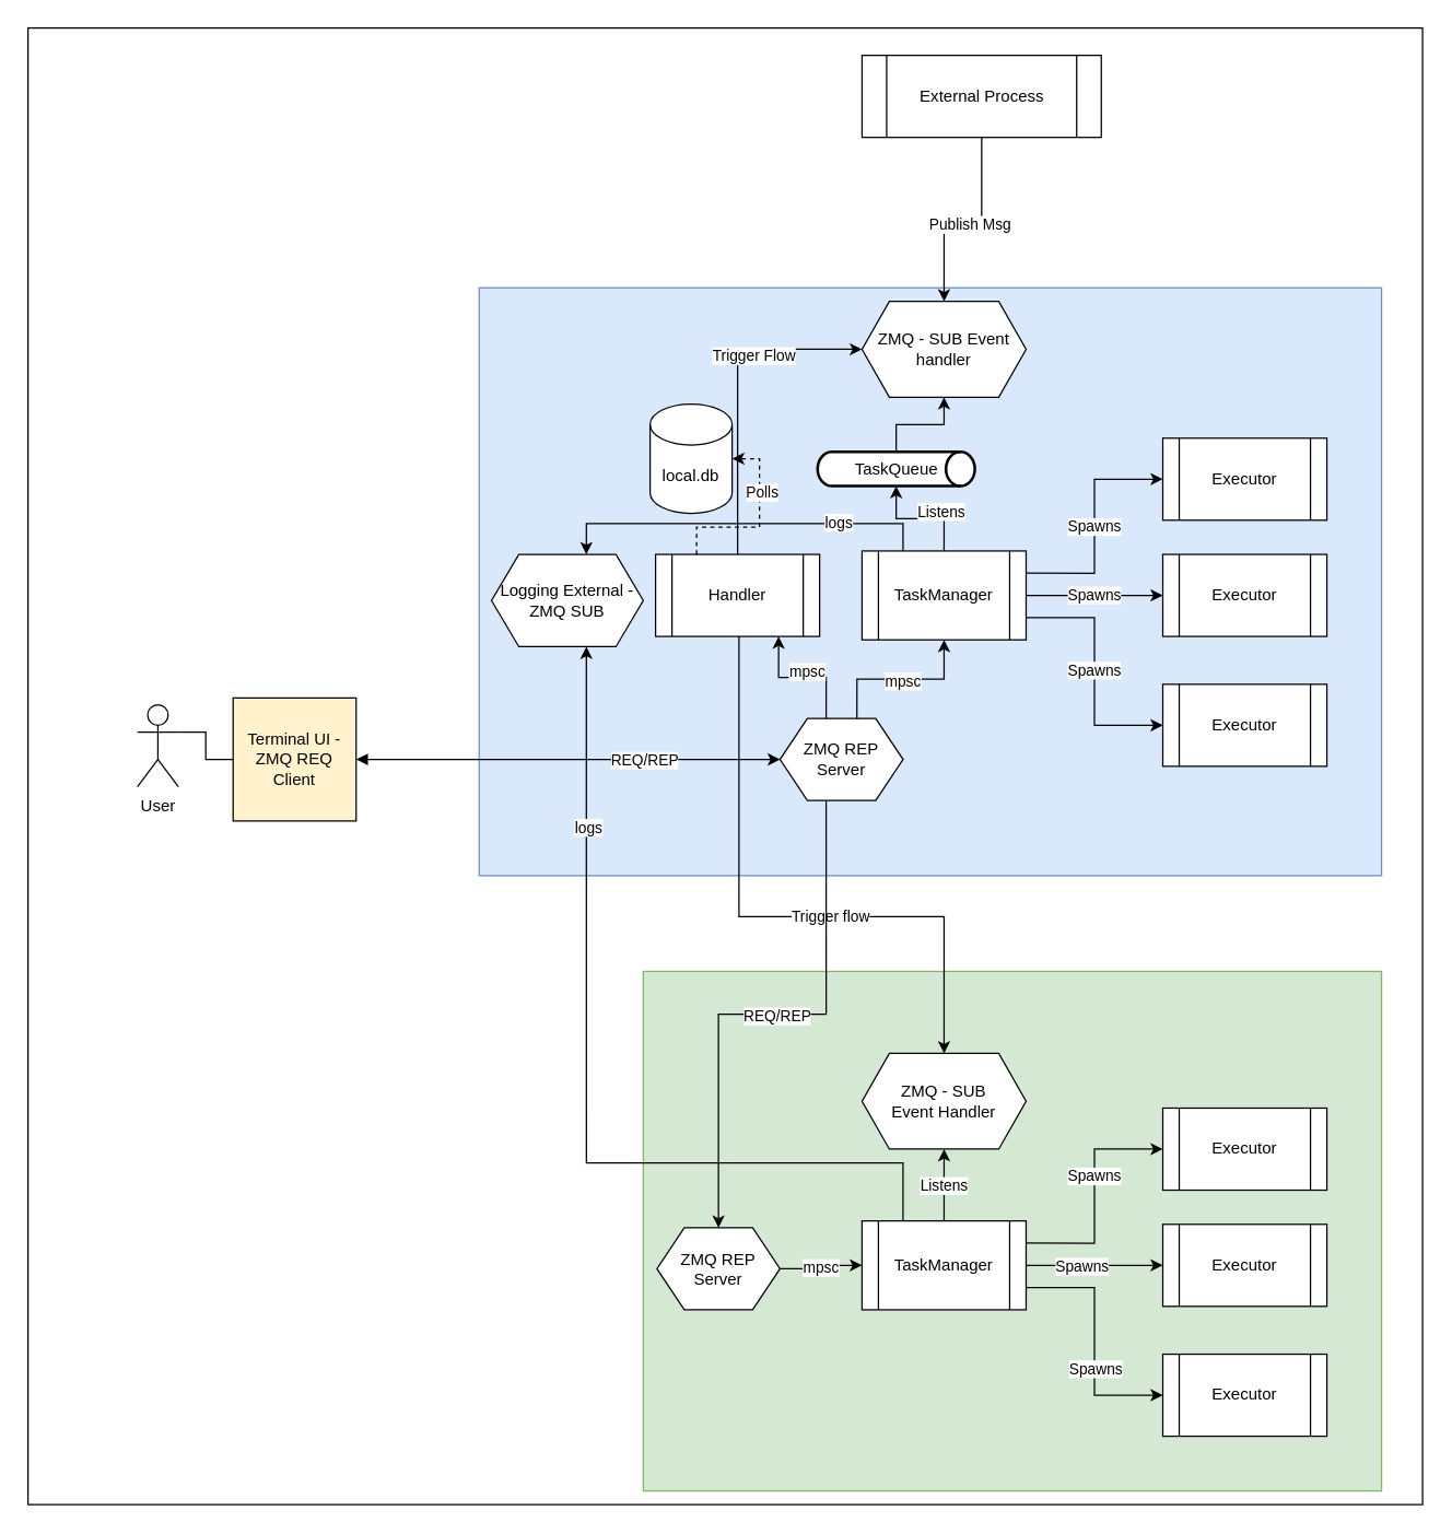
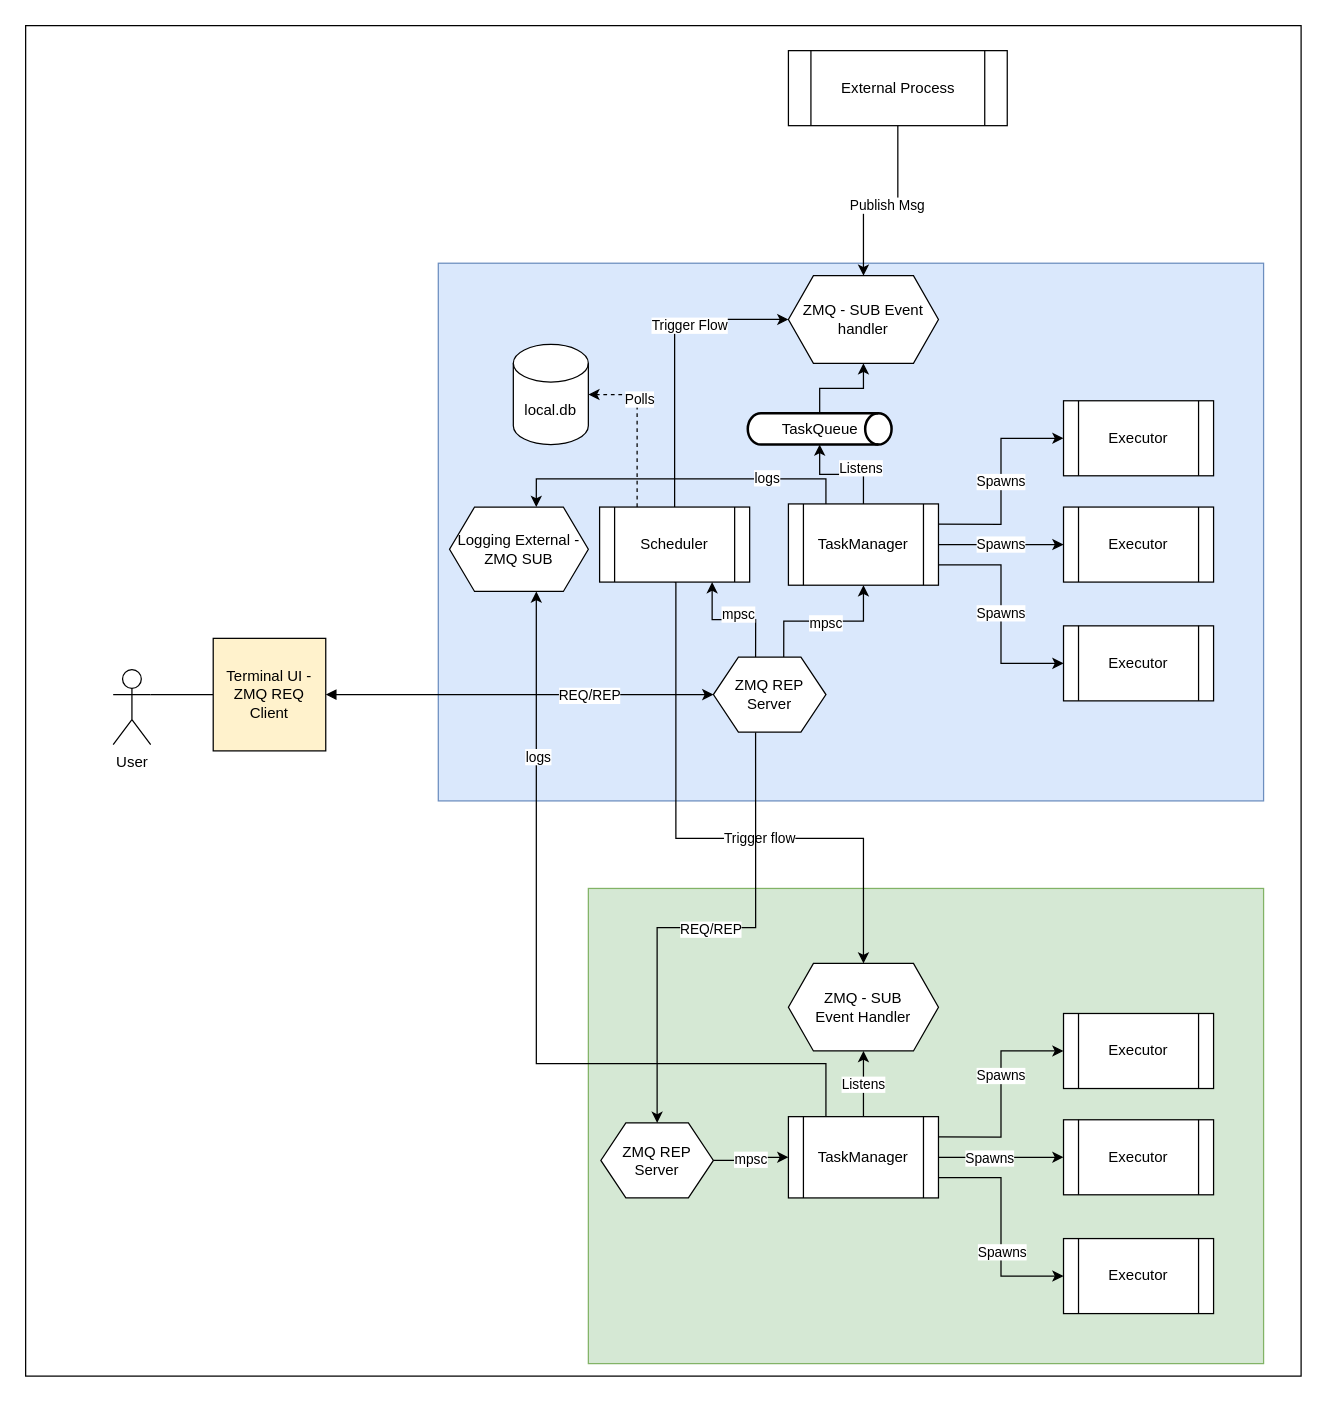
  <mxCell id="0" />
  <mxCell id="1" parent="0" />
  <mxCell id="2" value="" style="rounded=0;whiteSpace=wrap;html=1;align=right;shadow=0;" parent="1" vertex="1"><mxGeometry x="20" y="20" width="1020" height="1080" as="geometry" /></mxCell>
  <mxCell id="3" value="" style="rounded=0;whiteSpace=wrap;html=1;align=right;fillColor=#d5e8d4;strokeColor=#82b366;" parent="1" vertex="1"><mxGeometry x="470" y="710" width="540" height="380" as="geometry" /></mxCell>
  <mxCell id="4" value="" style="rounded=0;whiteSpace=wrap;html=1;align=right;fillColor=#dae8fc;strokeColor=#6c8ebf;" parent="1" vertex="1"><mxGeometry x="350" y="210" width="660" height="430" as="geometry" /></mxCell>
  <mxCell id="5" style="edgeStyle=orthogonalEdgeStyle;rounded=0;orthogonalLoop=1;jettySize=auto;html=1;exitX=1;exitY=0.333;exitDx=0;exitDy=0;exitPerimeter=0;entryX=0;entryY=0.5;entryDx=0;entryDy=0;endArrow=none;" parent="1" source="6" target="10" edge="1"><mxGeometry relative="1" as="geometry" /></mxCell>
- <mxCell id="6" value="User" style="shape=umlActor;verticalLabelPosition=bottom;verticalAlign=top;html=1;outlineConnect=0;" parent="1" vertex="1"><mxGeometry x="100" y="515" width="30" height="60" as="geometry" /></mxCell>
- <mxCell id="7" value="local.db" style="shape=cylinder3;whiteSpace=wrap;html=1;boundedLbl=1;backgroundOutline=1;size=15;" parent="1" vertex="1"><mxGeometry x="475" y="295" width="60" height="80" as="geometry" /></mxCell>
+ <mxCell id="6" value="User" style="shape=umlActor;verticalLabelPosition=bottom;verticalAlign=top;html=1;outlineConnect=0;" parent="1" vertex="1"><mxGeometry x="90" y="535" width="30" height="60" as="geometry" /></mxCell>
+ <mxCell id="7" value="local.db" style="shape=cylinder3;whiteSpace=wrap;html=1;boundedLbl=1;backgroundOutline=1;size=15;" parent="1" vertex="1"><mxGeometry x="410" y="275" width="60" height="80" as="geometry" /></mxCell>
  <mxCell id="8" style="edgeStyle=orthogonalEdgeStyle;rounded=0;orthogonalLoop=1;jettySize=auto;html=1;exitX=1;exitY=0.5;exitDx=0;exitDy=0;entryX=0;entryY=0.5;entryDx=0;entryDy=0;startArrow=block;startFill=1;" parent="1" source="10" target="55" edge="1"><mxGeometry relative="1" as="geometry" /></mxCell>
  <mxCell id="9" value="REQ/REP" style="edgeLabel;html=1;align=center;verticalAlign=middle;resizable=0;points=[];" parent="8" vertex="1" connectable="0"><mxGeometry x="-0.017" y="1" relative="1" as="geometry"><mxPoint x="58" y="1" as="offset" /></mxGeometry></mxCell>
  <mxCell id="10" value="Terminal UI - ZMQ REQ Client" style="whiteSpace=wrap;html=1;aspect=fixed;fillColor=#fff2cc;" parent="1" vertex="1"><mxGeometry x="170" y="510" width="90" height="90" as="geometry" /></mxCell>
  <mxCell id="11" value="Spawns" style="edgeStyle=orthogonalEdgeStyle;rounded=0;orthogonalLoop=1;jettySize=auto;html=1;" parent="1" source="16" target="17" edge="1"><mxGeometry relative="1" as="geometry" /></mxCell>
  <mxCell id="12" style="edgeStyle=orthogonalEdgeStyle;rounded=0;orthogonalLoop=1;jettySize=auto;html=1;exitX=0.5;exitY=0;exitDx=0;exitDy=0;entryX=0.5;entryY=1;entryDx=0;entryDy=0;entryPerimeter=0;" parent="1" source="16" target="61" edge="1"><mxGeometry relative="1" as="geometry"><mxPoint x="690" y="340" as="targetPoint" /></mxGeometry></mxCell>
  <mxCell id="13" value="Listens" style="edgeLabel;html=1;align=center;verticalAlign=middle;resizable=0;points=[];" parent="12" vertex="1" connectable="0"><mxGeometry x="-0.371" relative="1" as="geometry"><mxPoint y="-5" as="offset" /></mxGeometry></mxCell>
  <mxCell id="14" style="edgeStyle=orthogonalEdgeStyle;rounded=0;orthogonalLoop=1;jettySize=auto;html=1;exitX=0.25;exitY=0;exitDx=0;exitDy=0;entryX=0.625;entryY=0;entryDx=0;entryDy=0;" parent="1" source="16" target="59" edge="1"><mxGeometry relative="1" as="geometry" /></mxCell>
  <mxCell id="15" value="logs" style="edgeLabel;html=1;align=center;verticalAlign=middle;resizable=0;points=[];" parent="14" vertex="1" connectable="0"><mxGeometry x="-0.504" y="-1" relative="1" as="geometry"><mxPoint as="offset" /></mxGeometry></mxCell>
  <mxCell id="16" value="TaskManager" style="shape=process;whiteSpace=wrap;html=1;backgroundOutline=1;" parent="1" vertex="1"><mxGeometry x="630" y="402.5" width="120" height="65" as="geometry" /></mxCell>
  <mxCell id="17" value="Executor" style="shape=process;whiteSpace=wrap;html=1;backgroundOutline=1;" parent="1" vertex="1"><mxGeometry x="850" y="405" width="120" height="60" as="geometry" /></mxCell>
  <mxCell id="18" value="ZMQ - SUB Event handler" style="shape=hexagon;perimeter=hexagonPerimeter2;whiteSpace=wrap;html=1;fixedSize=1;" parent="1" vertex="1"><mxGeometry x="630" y="220" width="120" height="70" as="geometry" /></mxCell>
  <mxCell id="19" style="edgeStyle=orthogonalEdgeStyle;rounded=0;orthogonalLoop=1;jettySize=auto;html=1;exitX=0.5;exitY=1;exitDx=0;exitDy=0;entryX=0.5;entryY=0;entryDx=0;entryDy=0;" parent="1" source="21" target="18" edge="1"><mxGeometry relative="1" as="geometry" /></mxCell>
  <mxCell id="20" value="Publish Msg" style="edgeLabel;html=1;align=center;verticalAlign=middle;resizable=0;points=[];" parent="19" vertex="1" connectable="0"><mxGeometry x="-0.058" y="3" relative="1" as="geometry"><mxPoint as="offset" /></mxGeometry></mxCell>
  <mxCell id="21" value="External Process" style="shape=process;whiteSpace=wrap;html=1;backgroundOutline=1;" parent="1" vertex="1"><mxGeometry x="630" y="40" width="175" height="60" as="geometry" /></mxCell>
  <mxCell id="22" value="Executor" style="shape=process;whiteSpace=wrap;html=1;backgroundOutline=1;" parent="1" vertex="1"><mxGeometry x="850" y="500" width="120" height="60" as="geometry" /></mxCell>
  <mxCell id="23" value="Executor" style="shape=process;whiteSpace=wrap;html=1;backgroundOutline=1;" parent="1" vertex="1"><mxGeometry x="850" y="320" width="120" height="60" as="geometry" /></mxCell>
  <mxCell id="24" value="Spawns" style="edgeStyle=orthogonalEdgeStyle;rounded=0;orthogonalLoop=1;jettySize=auto;html=1;" parent="1" edge="1"><mxGeometry relative="1" as="geometry"><mxPoint x="850" y="885" as="targetPoint" /></mxGeometry></mxCell>
  <mxCell id="25" style="edgeStyle=orthogonalEdgeStyle;rounded=0;orthogonalLoop=1;jettySize=auto;html=1;exitX=0.5;exitY=1;exitDx=0;exitDy=0;" parent="1" edge="1"><mxGeometry relative="1" as="geometry"><mxPoint x="680" y="790" as="sourcePoint" /></mxGeometry></mxCell>
  <mxCell id="26" value="Spawns" style="edgeStyle=orthogonalEdgeStyle;rounded=0;orthogonalLoop=1;jettySize=auto;html=1;exitX=1;exitY=0.25;exitDx=0;exitDy=0;entryX=0;entryY=0.5;entryDx=0;entryDy=0;" parent="1" source="16" target="23" edge="1"><mxGeometry relative="1" as="geometry"><mxPoint x="800" y="210" as="sourcePoint" /><mxPoint x="940" y="130" as="targetPoint" /></mxGeometry></mxCell>
  <mxCell id="27" value="Spawns" style="edgeStyle=orthogonalEdgeStyle;rounded=0;orthogonalLoop=1;jettySize=auto;html=1;exitX=1;exitY=0.75;exitDx=0;exitDy=0;entryX=0;entryY=0.5;entryDx=0;entryDy=0;" parent="1" source="16" target="22" edge="1"><mxGeometry relative="1" as="geometry"><mxPoint x="760" y="430" as="sourcePoint" /><mxPoint x="860" y="360" as="targetPoint" /></mxGeometry></mxCell>
  <mxCell id="28" style="edgeStyle=orthogonalEdgeStyle;rounded=0;orthogonalLoop=1;jettySize=auto;html=1;exitX=0.5;exitY=0;exitDx=0;exitDy=0;entryX=0;entryY=0.5;entryDx=0;entryDy=0;" parent="1" source="32" target="18" edge="1"><mxGeometry relative="1" as="geometry" /></mxCell>
  <mxCell id="29" value="Trigger Flow" style="edgeLabel;html=1;align=center;verticalAlign=middle;resizable=0;points=[];" parent="28" vertex="1" connectable="0"><mxGeometry x="0.211" relative="1" as="geometry"><mxPoint x="11" as="offset" /></mxGeometry></mxCell>
  <mxCell id="30" style="edgeStyle=orthogonalEdgeStyle;rounded=0;orthogonalLoop=1;jettySize=auto;html=1;exitX=0.5;exitY=1;exitDx=0;exitDy=0;entryX=0.5;entryY=0;entryDx=0;entryDy=0;" parent="1" source="32" target="46" edge="1"><mxGeometry relative="1" as="geometry"><Array as="points"><mxPoint x="540" y="670" /><mxPoint x="690" y="670" /></Array></mxGeometry></mxCell>
  <mxCell id="31" value="Trigger flow" style="edgeLabel;html=1;align=center;verticalAlign=middle;resizable=0;points=[];" parent="30" vertex="1" connectable="0"><mxGeometry x="0.191" y="1" relative="1" as="geometry"><mxPoint as="offset" /></mxGeometry></mxCell>
- <mxCell id="32" value="Handler" style="shape=process;whiteSpace=wrap;html=1;backgroundOutline=1;" parent="1" vertex="1"><mxGeometry x="479" y="405" width="120" height="60" as="geometry" /></mxCell>
+ <mxCell id="32" value="Scheduler" style="shape=process;whiteSpace=wrap;html=1;backgroundOutline=1;" parent="1" vertex="1"><mxGeometry x="479" y="405" width="120" height="60" as="geometry" /></mxCell>
  <mxCell id="33" style="edgeStyle=orthogonalEdgeStyle;rounded=0;orthogonalLoop=1;jettySize=auto;html=1;exitX=0.25;exitY=0;exitDx=0;exitDy=0;entryX=1;entryY=0.5;entryDx=0;entryDy=0;entryPerimeter=0;dashed=1;" parent="1" source="32" target="7" edge="1"><mxGeometry relative="1" as="geometry" /></mxCell>
  <mxCell id="34" value="Polls" style="edgeLabel;html=1;align=center;verticalAlign=middle;resizable=0;points=[];" parent="33" vertex="1" connectable="0"><mxGeometry x="0.35" y="-1" relative="1" as="geometry"><mxPoint as="offset" /></mxGeometry></mxCell>
  <mxCell id="35" style="edgeStyle=orthogonalEdgeStyle;rounded=0;orthogonalLoop=1;jettySize=auto;html=1;exitX=1;exitY=0.5;exitDx=0;exitDy=0;entryX=0;entryY=0.5;entryDx=0;entryDy=0;" parent="1" source="44" target="45" edge="1"><mxGeometry relative="1" as="geometry" /></mxCell>
  <mxCell id="36" value="Spawns" style="edgeLabel;html=1;align=center;verticalAlign=middle;resizable=0;points=[];" parent="35" vertex="1" connectable="0"><mxGeometry x="-0.3" relative="1" as="geometry"><mxPoint x="5" as="offset" /></mxGeometry></mxCell>
  <mxCell id="37" style="edgeStyle=orthogonalEdgeStyle;rounded=0;orthogonalLoop=1;jettySize=auto;html=1;exitX=1;exitY=0.25;exitDx=0;exitDy=0;entryX=0;entryY=0.5;entryDx=0;entryDy=0;" parent="1" source="44" target="48" edge="1"><mxGeometry relative="1" as="geometry" /></mxCell>
  <mxCell id="38" value="Spawns" style="edgeLabel;html=1;align=center;verticalAlign=middle;resizable=0;points=[];" parent="37" vertex="1" connectable="0"><mxGeometry x="0.171" y="1" relative="1" as="geometry"><mxPoint as="offset" /></mxGeometry></mxCell>
  <mxCell id="39" style="edgeStyle=orthogonalEdgeStyle;rounded=0;orthogonalLoop=1;jettySize=auto;html=1;exitX=1;exitY=0.75;exitDx=0;exitDy=0;entryX=0;entryY=0.5;entryDx=0;entryDy=0;" parent="1" source="44" target="47" edge="1"><mxGeometry relative="1" as="geometry" /></mxCell>
  <mxCell id="40" value="Spawns" style="edgeLabel;html=1;align=center;verticalAlign=middle;resizable=0;points=[];" parent="39" vertex="1" connectable="0"><mxGeometry x="0.217" relative="1" as="geometry"><mxPoint as="offset" /></mxGeometry></mxCell>
  <mxCell id="41" value="Listens" style="edgeStyle=orthogonalEdgeStyle;rounded=0;orthogonalLoop=1;jettySize=auto;html=1;exitX=0.5;exitY=0;exitDx=0;exitDy=0;entryX=0.5;entryY=1;entryDx=0;entryDy=0;" parent="1" source="44" target="46" edge="1"><mxGeometry relative="1" as="geometry" /></mxCell>
  <mxCell id="42" style="edgeStyle=orthogonalEdgeStyle;rounded=0;orthogonalLoop=1;jettySize=auto;html=1;exitX=0.25;exitY=0;exitDx=0;exitDy=0;entryX=0.625;entryY=1;entryDx=0;entryDy=0;" parent="1" source="44" target="59" edge="1"><mxGeometry relative="1" as="geometry"><Array as="points"><mxPoint x="660" y="850" /><mxPoint x="428" y="850" /></Array></mxGeometry></mxCell>
  <mxCell id="43" value="logs" style="edgeLabel;html=1;align=center;verticalAlign=middle;resizable=0;points=[];" parent="42" vertex="1" connectable="0"><mxGeometry x="0.596" y="-1" relative="1" as="geometry"><mxPoint as="offset" /></mxGeometry></mxCell>
  <mxCell id="44" value="TaskManager" style="shape=process;whiteSpace=wrap;html=1;backgroundOutline=1;" parent="1" vertex="1"><mxGeometry x="630" y="892.5" width="120" height="65" as="geometry" /></mxCell>
  <mxCell id="45" value="Executor" style="shape=process;whiteSpace=wrap;html=1;backgroundOutline=1;" parent="1" vertex="1"><mxGeometry x="850" y="895" width="120" height="60" as="geometry" /></mxCell>
  <mxCell id="46" value="ZMQ - SUB&lt;div&gt;Event Handler&lt;/div&gt;" style="shape=hexagon;perimeter=hexagonPerimeter2;whiteSpace=wrap;html=1;fixedSize=1;" parent="1" vertex="1"><mxGeometry x="630" y="770" width="120" height="70" as="geometry" /></mxCell>
  <mxCell id="47" value="Executor" style="shape=process;whiteSpace=wrap;html=1;backgroundOutline=1;" parent="1" vertex="1"><mxGeometry x="850" y="990" width="120" height="60" as="geometry" /></mxCell>
  <mxCell id="48" value="Executor" style="shape=process;whiteSpace=wrap;html=1;backgroundOutline=1;" parent="1" vertex="1"><mxGeometry x="850" y="810" width="120" height="60" as="geometry" /></mxCell>
  <mxCell id="49" style="edgeStyle=orthogonalEdgeStyle;rounded=0;orthogonalLoop=1;jettySize=auto;html=1;exitX=0.625;exitY=0;exitDx=0;exitDy=0;entryX=0.5;entryY=1;entryDx=0;entryDy=0;" parent="1" source="55" target="16" edge="1"><mxGeometry relative="1" as="geometry"><mxPoint x="640.5" y="525" as="sourcePoint" /></mxGeometry></mxCell>
  <mxCell id="50" value="mpsc" style="edgeLabel;html=1;align=center;verticalAlign=middle;resizable=0;points=[];" parent="49" vertex="1" connectable="0"><mxGeometry x="-0.474" y="-1" relative="1" as="geometry"><mxPoint x="30" as="offset" /></mxGeometry></mxCell>
  <mxCell id="51" style="edgeStyle=orthogonalEdgeStyle;rounded=0;orthogonalLoop=1;jettySize=auto;html=1;exitX=0.375;exitY=0;exitDx=0;exitDy=0;entryX=0.75;entryY=1;entryDx=0;entryDy=0;" parent="1" source="55" target="32" edge="1"><mxGeometry relative="1" as="geometry"><mxPoint x="593.5" y="525" as="sourcePoint" /></mxGeometry></mxCell>
  <mxCell id="52" value="mpsc" style="edgeLabel;html=1;align=center;verticalAlign=middle;resizable=0;points=[];" parent="51" vertex="1" connectable="0"><mxGeometry x="-0.178" y="2" relative="1" as="geometry"><mxPoint x="-5" y="-7" as="offset" /></mxGeometry></mxCell>
  <mxCell id="53" style="edgeStyle=orthogonalEdgeStyle;rounded=0;orthogonalLoop=1;jettySize=auto;html=1;exitX=0.375;exitY=1;exitDx=0;exitDy=0;entryX=0.5;entryY=0;entryDx=0;entryDy=0;" parent="1" source="55" target="58" edge="1"><mxGeometry relative="1" as="geometry" /></mxCell>
  <mxCell id="54" value="REQ/REP" style="edgeLabel;html=1;align=center;verticalAlign=middle;resizable=0;points=[];" parent="53" vertex="1" connectable="0"><mxGeometry x="-0.013" y="1" relative="1" as="geometry"><mxPoint as="offset" /></mxGeometry></mxCell>
  <mxCell id="55" value="ZMQ REP Server" style="shape=hexagon;perimeter=hexagonPerimeter2;whiteSpace=wrap;html=1;fixedSize=1;" parent="1" vertex="1"><mxGeometry x="570" y="525" width="90" height="60" as="geometry" /></mxCell>
  <mxCell id="56" style="edgeStyle=orthogonalEdgeStyle;rounded=0;orthogonalLoop=1;jettySize=auto;html=1;exitX=1;exitY=0.5;exitDx=0;exitDy=0;entryX=0;entryY=0.5;entryDx=0;entryDy=0;" parent="1" source="58" target="44" edge="1"><mxGeometry relative="1" as="geometry" /></mxCell>
  <mxCell id="57" value="mpsc" style="edgeLabel;html=1;align=center;verticalAlign=middle;resizable=0;points=[];" parent="56" vertex="1" connectable="0"><mxGeometry x="-0.067" y="1" relative="1" as="geometry"><mxPoint as="offset" /></mxGeometry></mxCell>
  <mxCell id="58" value="ZMQ REP Server" style="shape=hexagon;perimeter=hexagonPerimeter2;whiteSpace=wrap;html=1;fixedSize=1;" parent="1" vertex="1"><mxGeometry x="480" y="897.5" width="90" height="60" as="geometry" /></mxCell>
  <mxCell id="59" value="Logging External - ZMQ SUB" style="shape=hexagon;perimeter=hexagonPerimeter2;whiteSpace=wrap;html=1;fixedSize=1;" parent="1" vertex="1"><mxGeometry x="359" y="405" width="111" height="67.5" as="geometry" /></mxCell>
  <mxCell id="60" value="" style="edgeStyle=orthogonalEdgeStyle;rounded=0;orthogonalLoop=1;jettySize=auto;html=1;" parent="1" source="61" target="18" edge="1"><mxGeometry relative="1" as="geometry" /></mxCell>
  <mxCell id="61" value="TaskQueue" style="strokeWidth=2;html=1;shape=mxgraph.flowchart.direct_data;whiteSpace=wrap;" parent="1" vertex="1"><mxGeometry x="597.5" y="330" width="115" height="25" as="geometry" /></mxCell>
